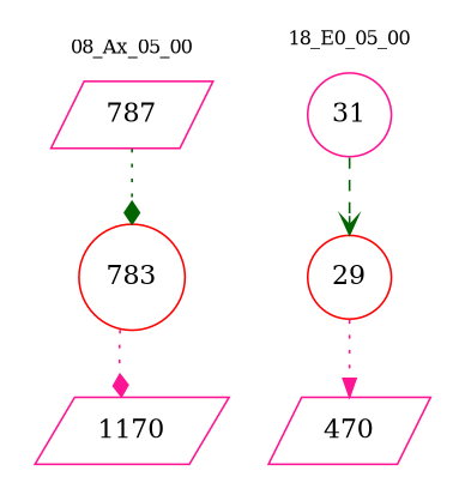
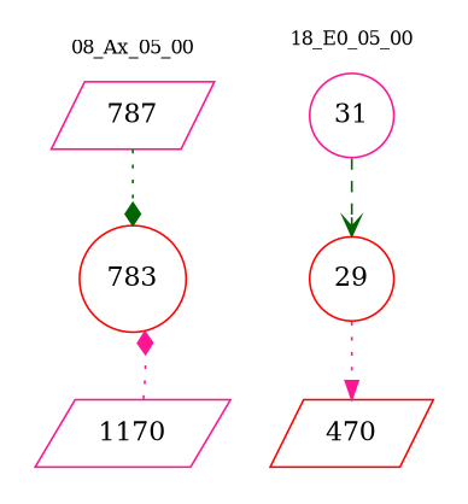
  digraph {
    node [color=deeppink shape=parallelogram]
    edge [arrowhead=diamond color=darkgreen style=dotted]
    n1 [label=787]
    n2 [color=red label=783 shape=circle]
    n3 [label=1170]
    n4 [label=31 shape=circle]
    n5 [color=red label=29 shape=circle]
-   n6 [label=470]
+   n6 [color=red label=470]
    subgraph cluster_1 {
      color=white
      fontsize=10
      label="08_Ax_05_00"
      n1
      n2
      n3
    }
    subgraph cluster_2 {
      color=white
      fontsize=10
      label="18_E0_05_00"
      n4
      n5
      n6
    }
    n1 -> n2
-   n2 -> n3 [color=deeppink]
+   n3 -> n2 [color=deeppink]
    n4 -> n5 [arrowhead=vee style=dashed]
    n5 -> n6 [arrowhead=normal color=deeppink]
  }
